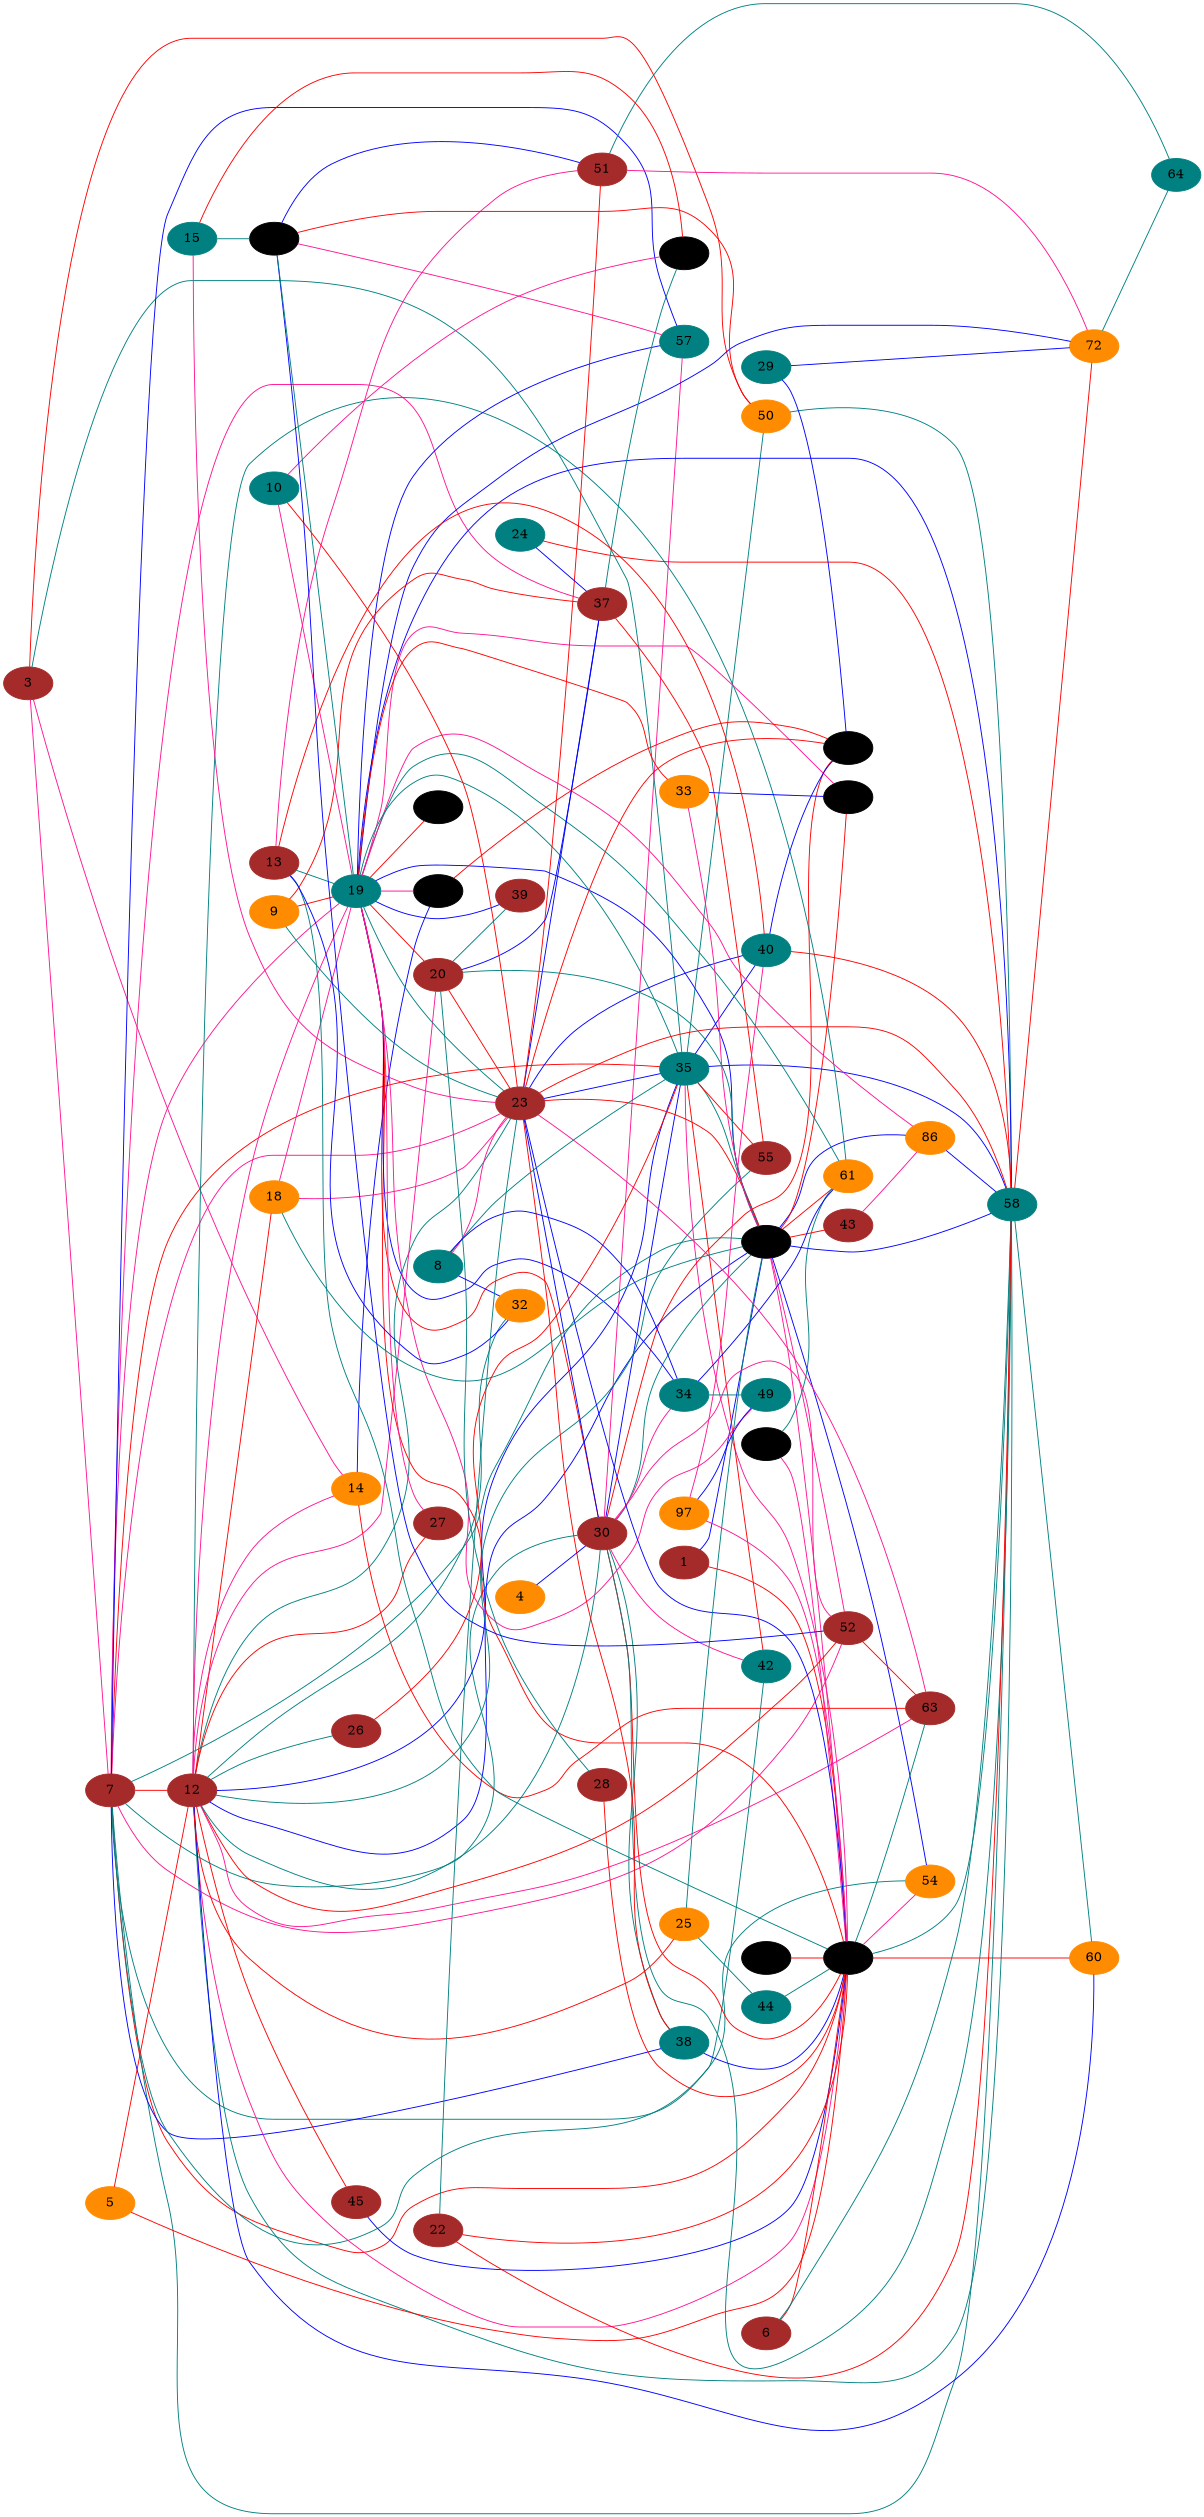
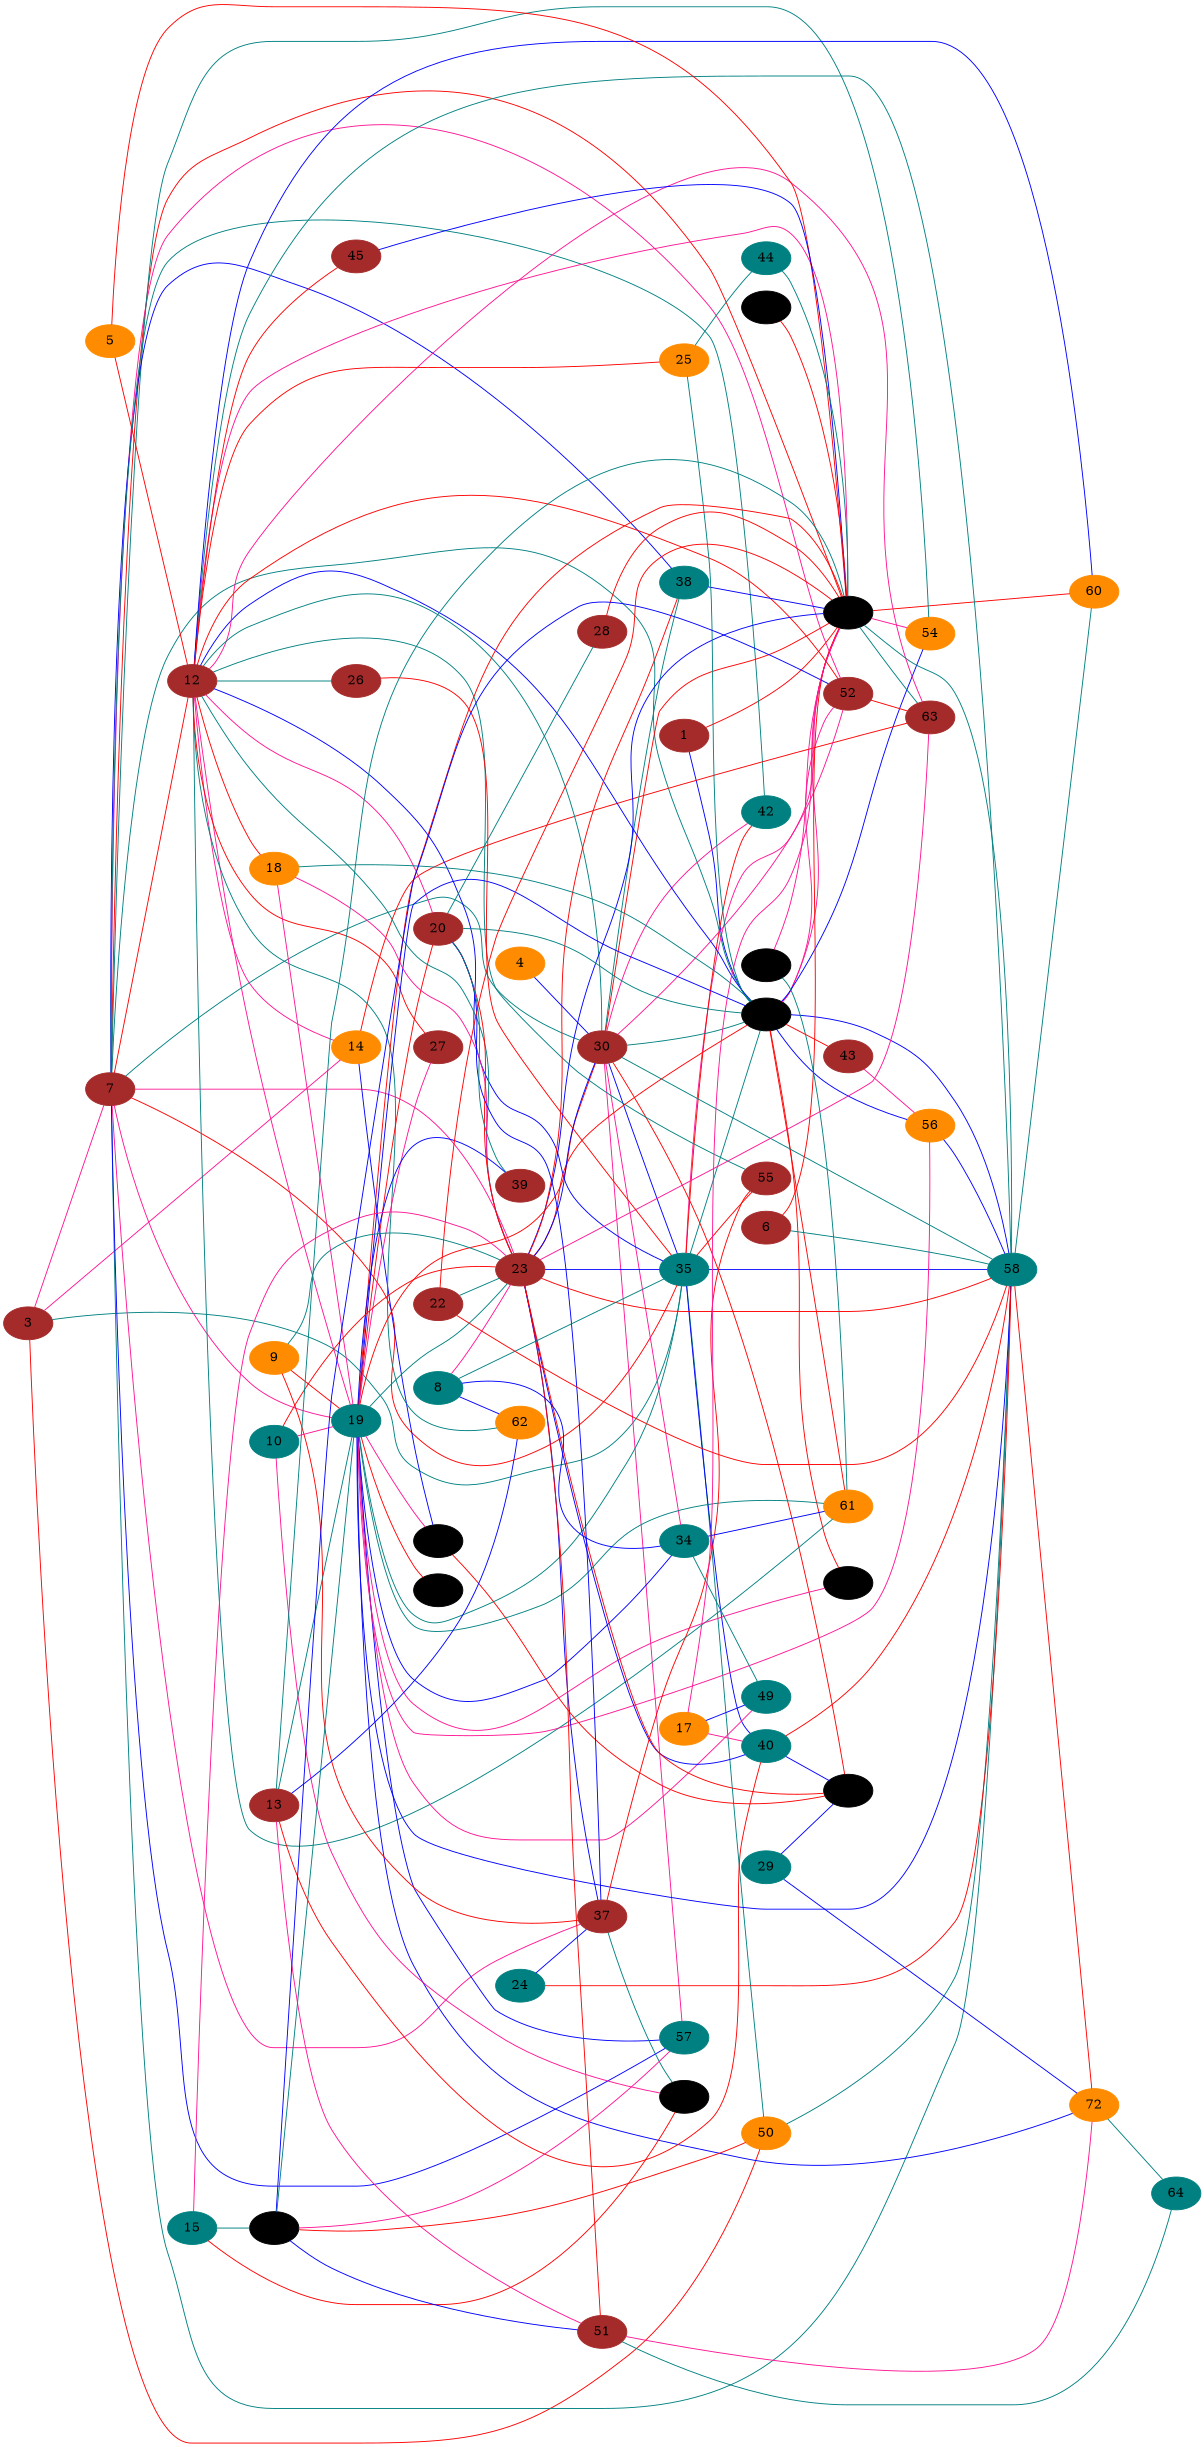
  graph {
    rankdir=LR
    node [color=brown style=filled]
    edge [color=red weight=1.0]
    41 [color=black]
    1
    48 [color=black]
    61 [color=darkorange]
    58 [color=teal]
    52
    54 [color=darkorange]
-   56 [color=darkorange label=86]
+   56 [color=darkorange]
    59 [color=black]
    43
    60 [color=darkorange]
    63
    2 [color=black]
    3
    7
    14 [color=darkorange]
    35 [color=teal]
    50 [color=darkorange]
    30
    12
    19 [color=teal]
    23
    37
    38 [color=teal]
    42 [color=teal]
    57 [color=teal]
    36 [color=black]
    55
    40 [color=teal]
    4 [color=darkorange]
    34 [color=teal]
    53 [color=black]
    5 [color=darkorange]
-   32 [color=darkorange]
+   32 [color=darkorange label=62]
    18 [color=darkorange]
    20
    25 [color=darkorange]
    26
    27
    45
    6
    n42 [color=darkorange label=72]
    49 [color=teal]
    31 [color=black]
-   33 [color=darkorange]
    39
    51
    47 [color=black]
    8 [color=teal]
    9 [color=darkorange]
    10 [color=teal]
    28
    44 [color=teal]
    13
    64 [color=teal]
    15 [color=teal]
    16 [color=black]
-   17 [color=darkorange label=97]
+   17 [color=darkorange]
    22
    24 [color=teal]
    29 [color=teal]
    46 [color=black]
    41 -- 48 [color=deeppink]
    41 -- 61 [weight=2.0]
    41 -- 58 [color=blue weight=2.0]
    41 -- 52 [color=deeppink]
    41 -- 54 [color=blue]
    41 -- 56 [color=blue]
    41 -- 59
    41 -- 43
    1 -- 41 [color=blue]
    1 -- 48
    48 -- 58 [color=teal weight=4.0]
    48 -- 54 [color=deeppink]
    48 -- 60 [weight=2.0]
    48 -- 63 [color=teal]
    58 -- 60 [color=teal]
    58 -- n42 [weight=2.0]
    52 -- 63
    56 -- 58 [color=blue]
    43 -- 56 [color=deeppink]
    2 -- 48 [color=deeppink]
    2 -- 61 [color=teal]
    3 -- 7 [color=deeppink]
    3 -- 14 [color=deeppink]
    3 -- 35 [color=teal]
    3 -- 50
    7 -- 41 [color=teal]
    7 -- 48
    7 -- 58 [color=teal weight=2.0]
    7 -- 52 [color=deeppink]
    7 -- 54 [color=teal]
    7 -- 35
    7 -- 30 [color=teal]
    7 -- 12 [weight=2.0]
    7 -- 19 [color=deeppink weight=2.0]
    7 -- 23 [color=deeppink weight=2.0]
    7 -- 37 [color=deeppink]
    7 -- 38 [color=blue]
    7 -- 42 [color=teal]
    7 -- 57 [color=blue]
    14 -- 63
    14 -- 36 [color=blue]
    35 -- 41 [color=teal]
    35 -- 48 [color=deeppink]
    35 -- 58 [color=blue weight=4.0]
    35 -- 50 [color=teal]
    35 -- 42
    35 -- 55
    35 -- 40 [color=blue weight=2.0]
    50 -- 58 [color=teal]
    30 -- 41 [color=teal]
    30 -- 48
    30 -- 58 [color=teal weight=2.0]
    30 -- 52 [color=deeppink]
    30 -- 35 [color=blue]
    30 -- 38 [color=teal]
    30 -- 42 [color=deeppink]
    30 -- 57 [color=deeppink]
    30 -- 34 [color=deeppink]
    30 -- 53
    12 -- 41 [color=blue]
    12 -- 48 [color=deeppink]
    12 -- 61 [color=teal]
    12 -- 58 [color=teal weight=3.0]
    12 -- 52
    12 -- 60 [color=blue]
    12 -- 63 [color=deeppink]
    12 -- 14 [color=deeppink]
    12 -- 35 [color=blue]
    12 -- 30 [color=teal]
    12 -- 19 [color=deeppink weight=2.0]
    12 -- 23 [color=teal weight=2.0]
    12 -- 55 [color=teal]
    12 -- 32 [color=teal]
    12 -- 18
    12 -- 20 [color=deeppink]
    12 -- 25
    12 -- 26 [color=teal]
    12 -- 27
    12 -- 45
    19 -- 41 [color=blue weight=2.0]
    19 -- 48
    19 -- 61 [color=teal]
    19 -- 58 [color=blue weight=2.0]
    19 -- 56 [color=deeppink weight=2.0]
    19 -- 59 [color=deeppink]
    19 -- 35 [color=teal]
    19 -- 30 [weight=2.0]
    19 -- 23 [color=teal]
    19 -- 57 [color=blue]
    19 -- 36 [color=deeppink]
    19 -- 34 [color=blue]
    19 -- 20
    19 -- 27 [color=deeppink weight=2.0]
    19 -- n42 [color=blue]
    19 -- 49 [color=deeppink]
    19 -- 31
-   19 -- 33
    19 -- 39 [color=blue]
    23 -- 41
    23 -- 48 [color=blue]
    23 -- 58 [weight=4.0]
    23 -- 63 [color=deeppink]
    23 -- 35 [color=blue]
    23 -- 30 [color=blue weight=2.0]
    23 -- 37 [color=blue]
    23 -- 38
    23 -- 40 [color=blue]
    23 -- 53
    23 -- 51
    37 -- 55
    37 -- 47 [color=teal]
    38 -- 48 [color=blue]
    36 -- 53
    40 -- 58
    40 -- 53 [color=blue]
    4 -- 30 [color=blue]
    34 -- 61 [color=blue]
    34 -- 49 [color=teal]
    5 -- 48
    5 -- 12
    18 -- 41 [color=teal]
    18 -- 19 [color=deeppink]
    18 -- 23 [color=deeppink]
    20 -- 41 [color=teal]
    20 -- 23
    20 -- 37 [color=blue]
    20 -- 39 [color=teal]
    20 -- 28 [color=teal]
    25 -- 41 [color=teal]
    25 -- 44 [color=teal]
    26 -- 35
    45 -- 48 [color=blue]
    6 -- 48
    6 -- 58 [color=teal]
    n42 -- 64 [color=teal]
-   33 -- 41 [color=deeppink]
-   33 -- 59 [color=blue]
    51 -- n42 [color=deeppink]
    51 -- 64 [color=teal]
    8 -- 35 [color=teal]
    8 -- 23 [color=deeppink]
    8 -- 34 [color=blue]
    8 -- 32 [color=blue]
    9 -- 19
    9 -- 23 [color=teal]
    9 -- 37
    10 -- 19 [color=deeppink]
    10 -- 23
    10 -- 47 [color=deeppink]
    28 -- 48
    44 -- 48 [color=teal]
    13 -- 48 [color=teal]
    13 -- 19 [color=teal]
    13 -- 40
    13 -- 32 [color=blue]
    13 -- 51 [color=deeppink]
    15 -- 23 [color=deeppink]
    15 -- 47
    15 -- 16 [color=teal]
    16 -- 52 [color=blue]
    16 -- 50
    16 -- 19 [color=teal]
    16 -- 57 [color=deeppink]
    16 -- 51 [color=blue]
    17 -- 48 [color=deeppink]
    17 -- 40 [color=deeppink]
    17 -- 49 [color=blue]
    22 -- 48 [weight=2.0]
    22 -- 58
    22 -- 23 [color=teal]
    24 -- 58
    24 -- 37 [color=blue]
    29 -- 53 [color=blue]
    29 -- n42 [color=blue]
    46 -- 48
  }
